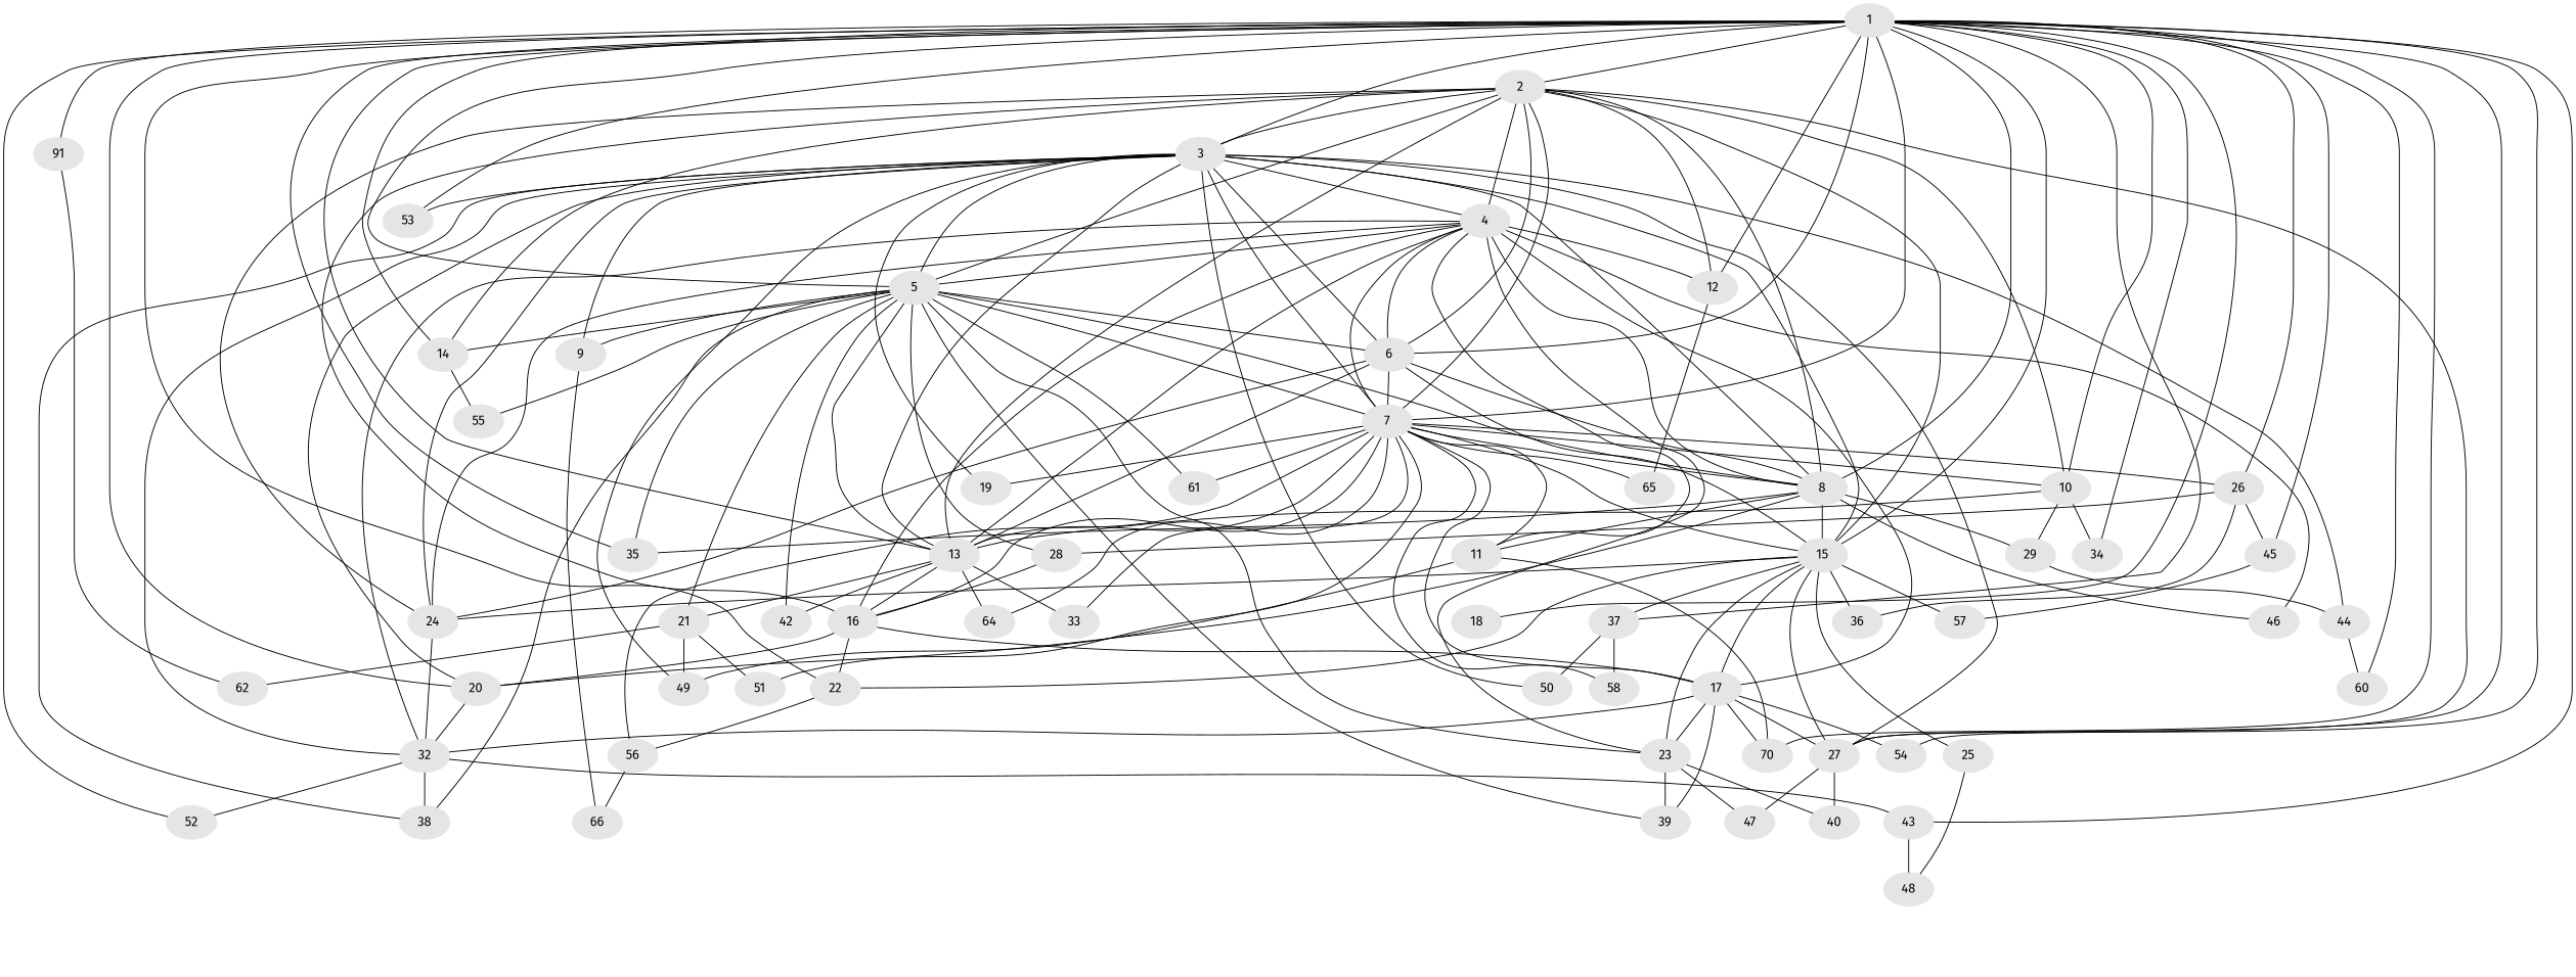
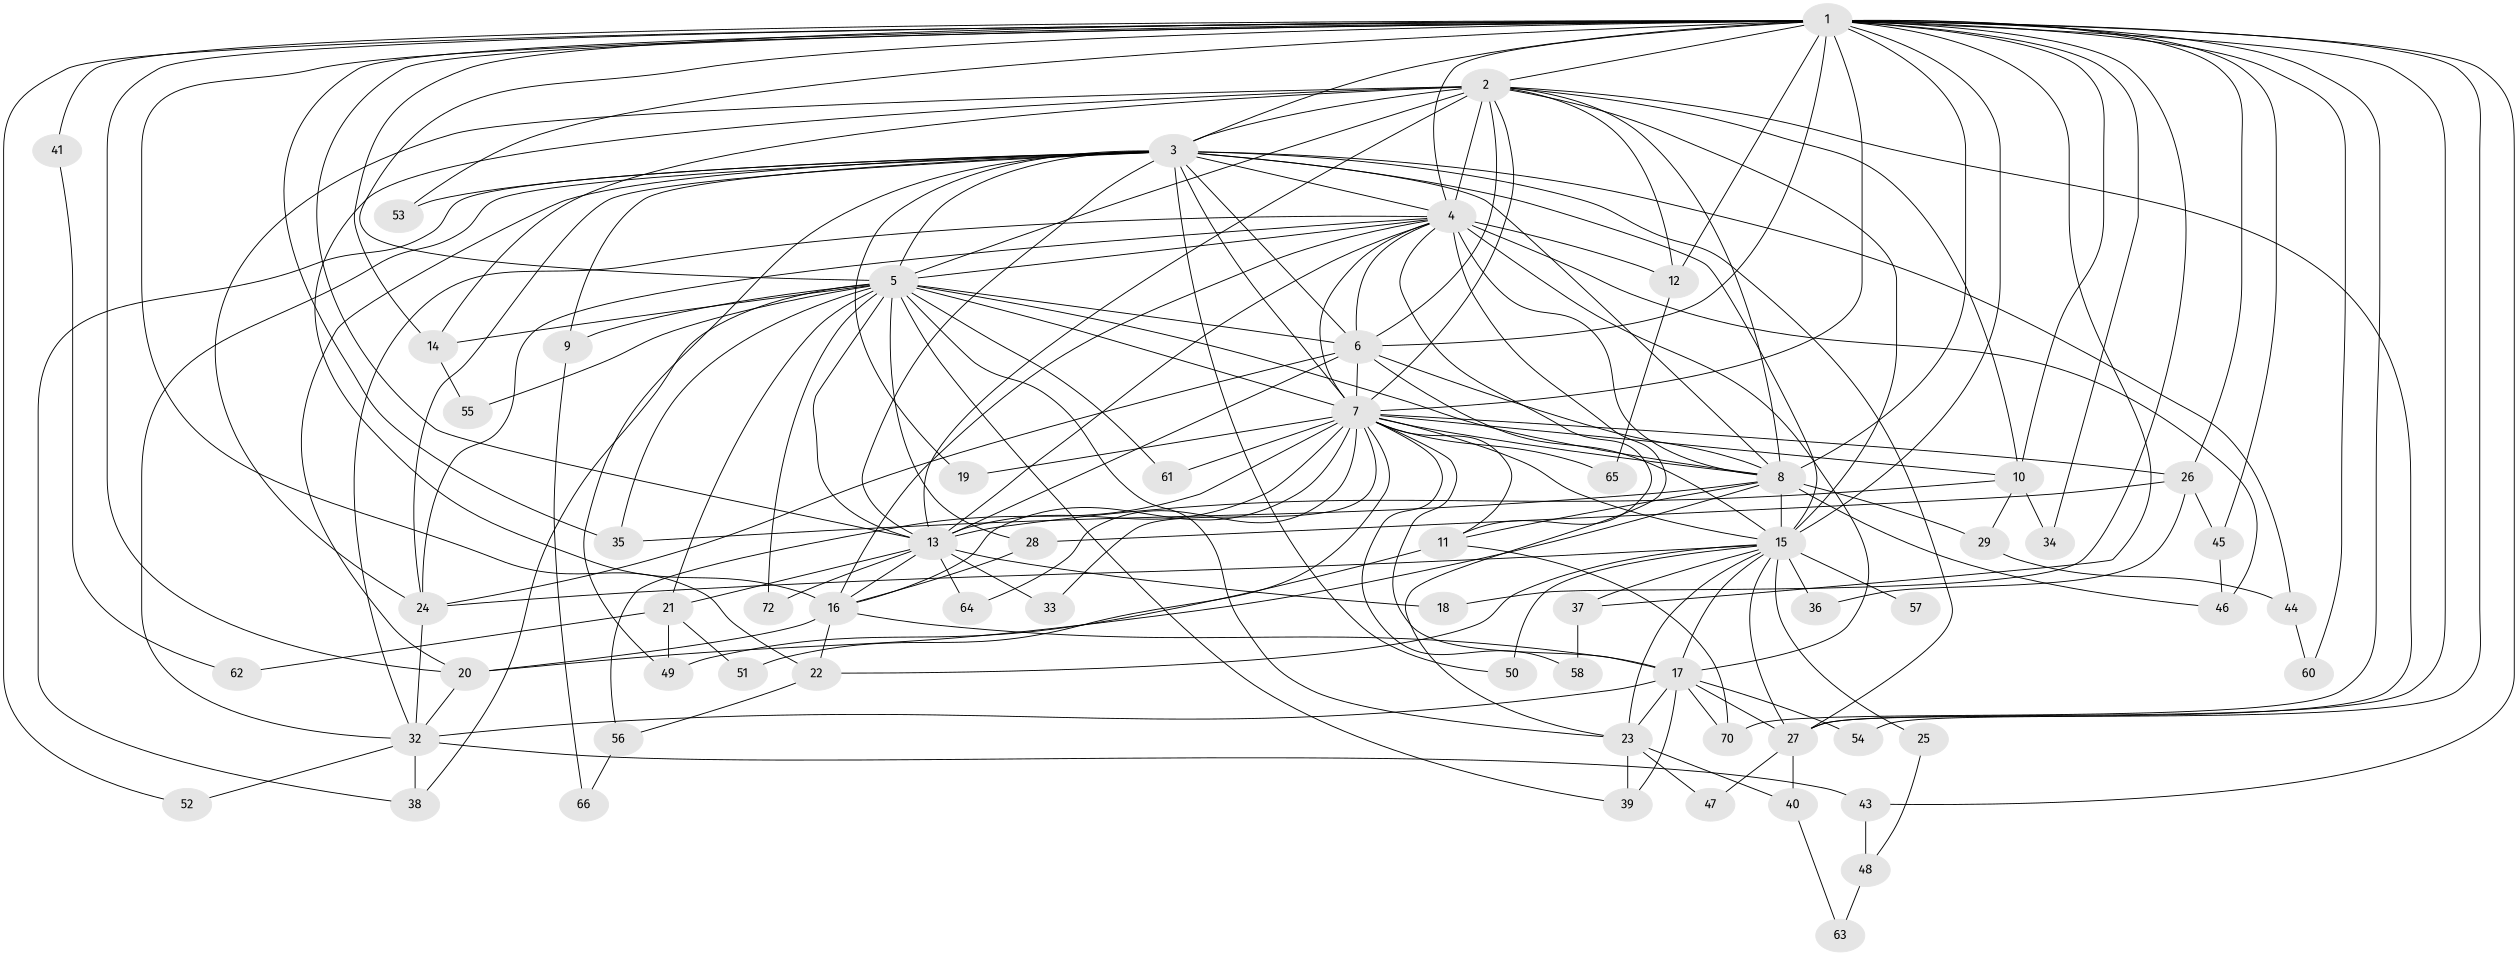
  graph {
    fontname="Fira Sans"
    node [color=gray90 fontname="Fira Sans" style=filled]
    edge [fontname="Fira Sans" weight=1.0]
    1
    2
    3
    4
    5
    6
    7
    8
    10
    12
    13
    14
    15
    18
    20
    22
    26
    27
    n19 [label=70]
    34
    35
    37
-   41 [label=91]
+   41
    43
    45
    52
    53
    54
    60
    24
    16
    9
    19
    32
    38
    44
    49
    50
    11
    17
    23
    46
    21
    28
    39
-   42
+   42 [label=72]
    55
    61
    33
    51
    56
    58
    64
    65
    29
    25
    36
    57
    40
    47
    62
    48
    66
+   63
    1 -- 2 [weight=2.0]
    1 -- 3 [weight=3.0]
+   1 -- 4 [weight=2.0]
    1 -- 5 [weight=3.0]
    1 -- 6 [weight=3.0]
    1 -- 7 [weight=2.0]
    1 -- 8 [weight=4.0]
    1 -- 10 [weight=2.0]
    1 -- 12
    1 -- 13
    1 -- 14
    1 -- 15 [weight=2.0]
    1 -- 18
    1 -- 20
    1 -- 22
    1 -- 26
    1 -- 27
    1 -- n19
    1 -- 34
    1 -- 35
    1 -- 37
    1 -- 41
    1 -- 43
    1 -- 45
    1 -- 52
    1 -- 53
    1 -- 54
    1 -- 60
    2 -- 3 [weight=2.0]
    2 -- 4
    2 -- 5
    2 -- 6
    2 -- 7
    2 -- 8 [weight=2.0]
    2 -- 10
    2 -- 12
    2 -- 13
    2 -- 14
    2 -- 15
    2 -- 27
    2 -- 24
    2 -- 16 [weight=4.0]
    3 -- 4
    3 -- 5
    3 -- 6 [weight=2.0]
    3 -- 7 [weight=2.0]
    3 -- 8 [weight=2.0]
    3 -- 13 [weight=2.0]
    3 -- 15 [weight=2.0]
    3 -- 20
    3 -- 27
    3 -- 53
    3 -- 24
    3 -- 9
    3 -- 19
    3 -- 32
    3 -- 38
    3 -- 44
    3 -- 49
    3 -- 50
    4 -- 5 [weight=2.0]
    4 -- 6
    4 -- 7
    4 -- 8 [weight=3.0]
    4 -- 12
    4 -- 13
    4 -- 24
    4 -- 16 [weight=2.0]
    4 -- 32
    4 -- 11
    4 -- 17 [weight=8.0]
    4 -- 23
    4 -- 46 [weight=2.0]
    5 -- 6
    5 -- 7
    5 -- 8 [weight=2.0]
    5 -- 13
    5 -- 14
    5 -- 35
    5 -- 9
    5 -- 38
    5 -- 23
    5 -- 21
    5 -- 28
    5 -- 39
    5 -- 42
    5 -- 55
    5 -- 61
    6 -- 7
    6 -- 8 [weight=2.0]
    6 -- 13 [weight=11.0]
    6 -- 15
    6 -- 24
    7 -- 8 [weight=2.0]
    7 -- 10
    7 -- 13
    7 -- 15
    7 -- 26
    7 -- 16
    7 -- 19
    7 -- 11
    7 -- 17
    7 -- 61
    7 -- 33
    7 -- 51
    7 -- 56
    7 -- 58
    7 -- 64
    7 -- 65
    8 -- 15 [weight=12.0]
    8 -- 20 [weight=5.0]
    8 -- 35
    8 -- 11
    8 -- 46
    8 -- 29 [weight=3.0]
    10 -- 13
    10 -- 34
    10 -- 29
    12 -- 65
+   13 -- 18 [weight=2.0]
    13 -- 16
    13 -- 21
    13 -- 42
    13 -- 33
    13 -- 64
    14 -- 55
    15 -- 22
    15 -- 27
    15 -- 37
    15 -- 24
-   37 -- 50
+   15 -- 50
    15 -- 17 [weight=2.0]
    15 -- 23
    15 -- 25
    15 -- 36
    15 -- 57
    20 -- 32
    22 -- 56
    26 -- 45
    26 -- 28
    26 -- 36
    27 -- 40
    27 -- 47
    37 -- 58
    41 -- 62
    43 -- 48
-   45 -- 57
+   45 -- 46
    24 -- 32
    16 -- 20 [weight=2.0]
    16 -- 22
    16 -- 17
    9 -- 66
    32 -- 43
    32 -- 52
    32 -- 38
    44 -- 60
    11 -- n19
    11 -- 49
    17 -- 27
    17 -- n19
    17 -- 54
    17 -- 32
    17 -- 23 [weight=2.0]
    17 -- 39
    23 -- 39
    23 -- 40
    23 -- 47
    21 -- 49
    21 -- 51
    21 -- 62
    28 -- 16
    56 -- 66
    29 -- 44
    25 -- 48
+   40 -- 63
+   48 -- 63
  }
